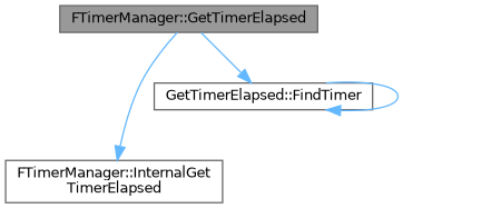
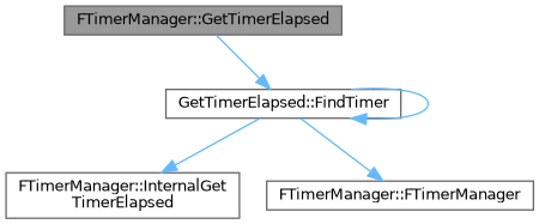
  digraph {
    rankdir=TB
    node [color=grey40 fillcolor=white fontname=Helvetica fontsize=10 shape=box style=filled]
    edge [color=steelblue1 fontname=Helvetica fontsize=10 labelfontname=Helvetica labelfontsize=10 style=solid]
    n1 [color=gray40 fillcolor=grey60 fontcolor=black height=0.2 label="FTimerManager::GetTimerElapsed" width=0.4]
    n2 [height=0.2 label="GetTimerElapsed::FindTimer" width=0.4]
    n3 [height=0.2 label="FTimerManager::InternalGet\lTimerElapsed" width=0.4]
+   n4 [height=0.2 label="FTimerManager::FTimerManager" width=0.4]
    n1 -> n2
-   n1 -> n3
+   n2 -> n3
    n2 -> n2
+   n2 -> n4
  }
